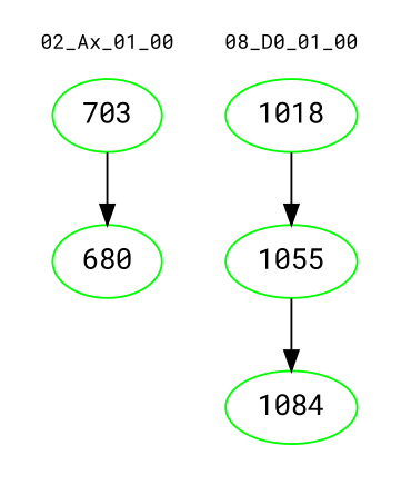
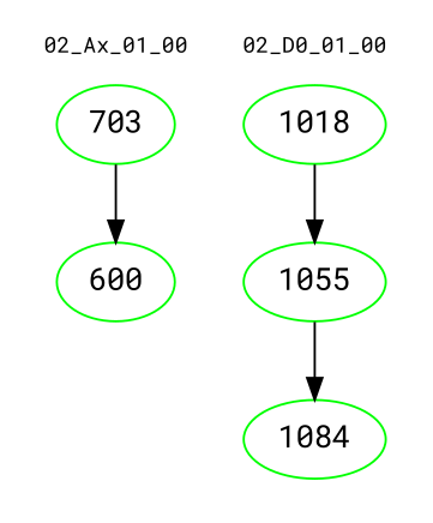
  digraph {
    fontname="Roboto Mono"
    node [color=green fontname="Roboto Mono"]
    edge [color=black fontname="Roboto Mono"]
    n1 [label=703]
-   n2 [label=680]
+   n2 [label=600]
    n3 [label=1055]
    n4 [label=1018]
    n5 [label=1084]
    subgraph cluster_1 {
      color=white
      fontsize=10
      label="02_Ax_01_00"
      n1
      n2
    }
    subgraph cluster_2 {
      color=white
      fontsize=10
-     label="08_D0_01_00"
+     label="02_D0_01_00"
      n3
      n4
      n5
    }
    n1 -> n2
    n3 -> n5
    n4 -> n3
  }
